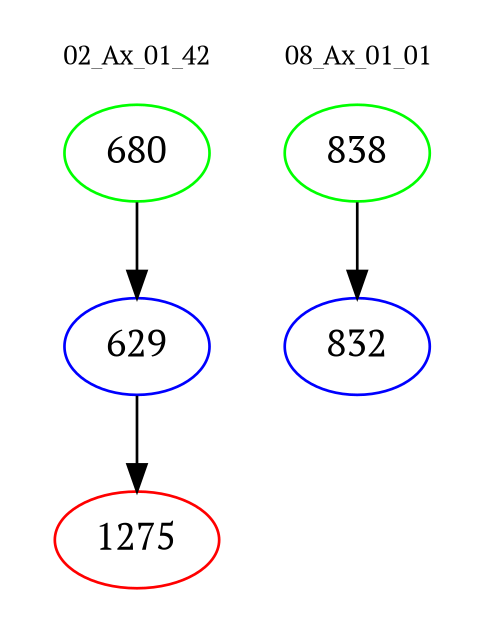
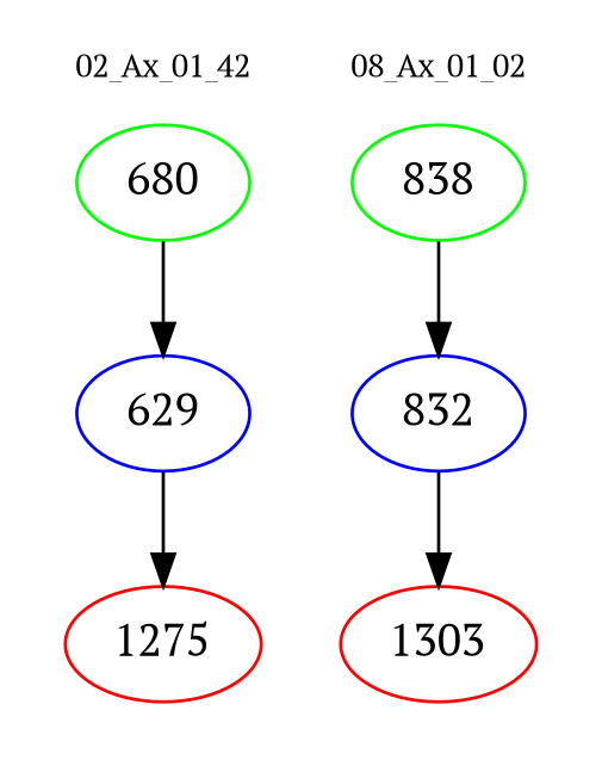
  digraph {
    fontname="PT Serif"
    node [color=green fontname="PT Serif"]
    edge [color=black fontname="PT Serif"]
    n1 [label=680]
    n2 [color=blue label=629]
    n3 [color=red label=1275]
    n4 [label=838]
    n5 [color=blue label=832]
+   n6 [color=red label=1303]
    subgraph cluster_1 {
      color=white
      fontsize=10
      label="02_Ax_01_42"
      n1
      n2
      n3
    }
    subgraph cluster_2 {
      color=white
      fontsize=10
-     label="08_Ax_01_01"
+     label="08_Ax_01_02"
      n4
      n5
+     n6
    }
    n1 -> n2
    n2 -> n3
    n4 -> n5
+   n5 -> n6
  }
